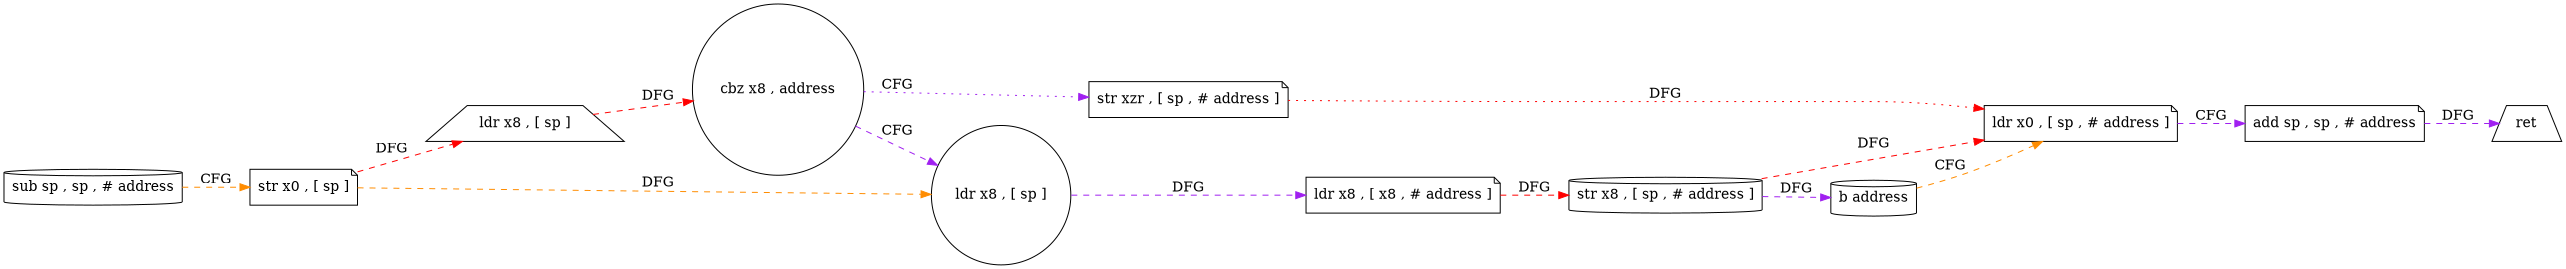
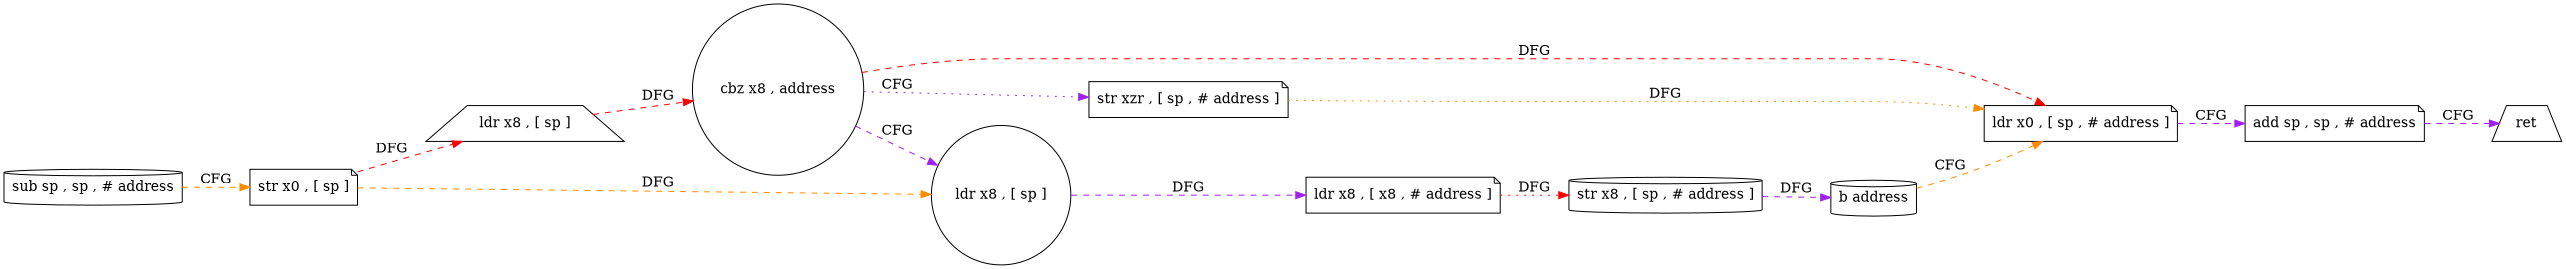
  digraph {
    rankdir=LR
    node [shape=note]
    edge [color=purple style=dashed]
    n1 [label="sub sp , sp , # address" shape=cylinder]
    n2 [label="str x0 , [ sp ]"]
    n3 [label="ldr x8 , [ sp ]" shape=trapezium]
    n4 [label="ldr x8 , [ sp ]" shape=circle]
    n5 [label="cbz x8 , address" shape=circle]
    n6 [label="ldr x8 , [ x8 , # address ]"]
    n7 [label="str xzr , [ sp , # address ]"]
    n8 [label="ldr x0 , [ sp , # address ]"]
    n9 [label="add sp , sp , # address"]
    n10 [label="str x8 , [ sp , # address ]" shape=cylinder]
    n11 [label=ret shape=trapezium]
    n12 [label="b address" shape=cylinder]
    n1 -> n2 [color=darkorange label=CFG]
    n2 -> n3 [color=red label=DFG]
    n2 -> n4 [color=darkorange label=DFG]
    n3 -> n5 [color=red label=DFG]
    n4 -> n6 [label=DFG]
    n5 -> n4 [label=CFG]
    n5 -> n7 [label=CFG style=dotted]
-   n6 -> n10 [color=red label=DFG]
-   n7 -> n8 [color=red label=DFG style=dotted]
+   n6 -> n10 [color=red label=DFG style=dotted]
+   n7 -> n8 [color=darkorange label=DFG style=dotted]
    n8 -> n9 [label=CFG]
-   n9 -> n11 [label=DFG]
-   n10 -> n8 [color=red label=DFG]
+   n9 -> n11 [label=CFG]
+   n5 -> n8 [color=red label=DFG]
    n10 -> n12 [label=DFG]
    n12 -> n8 [color=darkorange label=CFG]
  }
